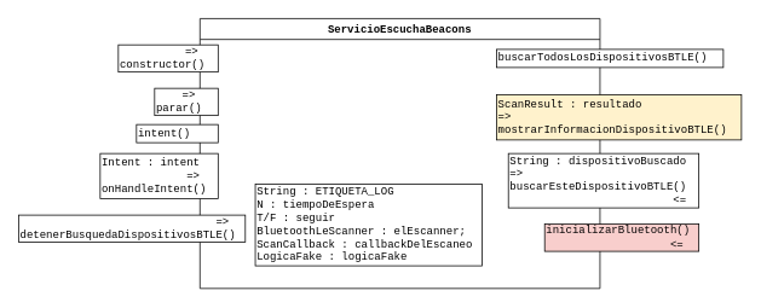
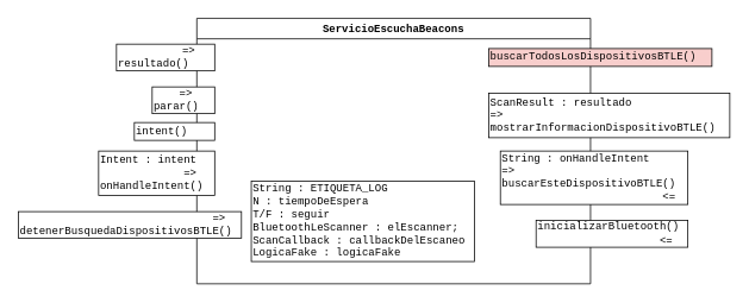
  <mxCell id="0" />
  <mxCell id="1" parent="0" />
  <mxCell id="2" value="ServicioEscuchaBeacons" style="swimlane;fontFamily=Courier New;" parent="1" vertex="1"><mxGeometry x="220" y="20" width="441" height="298" as="geometry" /></mxCell>
  <mxCell id="3" value="String : ETIQUETA_LOG&lt;br&gt;N : tiempoDeEspera&lt;br&gt;T/F : seguir&lt;br&gt;&lt;div&gt;BluetoothLeScanner : elEscanner;&lt;/div&gt;&lt;div&gt;ScanCallback : callbackDelEscaneo&lt;br&gt;&lt;/div&gt;&lt;div&gt;LogicaFake : logicaFake&lt;/div&gt;" style="rounded=0;whiteSpace=wrap;html=1;fontFamily=Courier New;align=left;" parent="2" vertex="1"><mxGeometry x="61" y="183" width="250" height="90" as="geometry" /></mxCell>
- <mxCell id="4" value="&lt;span style=&quot;white-space: pre&quot;&gt;&#09;&lt;/span&gt;&amp;nbsp; =&amp;gt;&lt;br&gt;constructor()" style="rounded=0;whiteSpace=wrap;html=1;fontFamily=Courier New;align=left;" parent="1" vertex="1"><mxGeometry x="130" y="49" width="110" height="30" as="geometry" /></mxCell>
+ <mxCell id="4" value="&lt;span style=&quot;white-space: pre&quot;&gt;&#09;&lt;/span&gt;&amp;nbsp; =&amp;gt;&lt;br&gt;resultado()" style="rounded=0;whiteSpace=wrap;html=1;fontFamily=Courier New;align=left;" parent="1" vertex="1"><mxGeometry x="130" y="49" width="110" height="30" as="geometry" /></mxCell>
  <mxCell id="5" value="intent()" style="rounded=0;whiteSpace=wrap;html=1;fontFamily=Courier New;align=left;" parent="1" vertex="1"><mxGeometry x="150" y="137" width="90" height="20" as="geometry" /></mxCell>
- <mxCell id="6" value="ScanResult : resultado&lt;br&gt;=&amp;gt;&lt;br&gt;mostrarInformacionDispositivoBTLE()" style="rounded=0;whiteSpace=wrap;html=1;fontFamily=Courier New;align=left;autosize=1;fillColor=#fff2cc;" parent="1" vertex="1"><mxGeometry x="547" y="104" width="270" height="50" as="geometry" /></mxCell>
- <mxCell id="7" value="String : dispositivoBuscado&lt;br&gt;=&amp;gt;&lt;br&gt;buscarEsteDispositivoBTLE()&lt;br&gt;&amp;nbsp;&amp;nbsp;&lt;span style=&quot;white-space: pre&quot;&gt;&#09;&lt;/span&gt;&lt;span style=&quot;white-space: pre&quot;&gt;&#09;&lt;/span&gt;&amp;nbsp; &amp;nbsp; &amp;nbsp; &amp;nbsp;&lt;span&gt;&amp;nbsp;&lt;/span&gt;&amp;nbsp;&amp;lt;=&lt;br&gt;" style="rounded=0;whiteSpace=wrap;html=1;fontFamily=Courier New;align=left;autosize=1;" parent="1" vertex="1"><mxGeometry x="560" y="169" width="210" height="60" as="geometry" /></mxCell>
+ <mxCell id="6" value="ScanResult : resultado&lt;br&gt;=&amp;gt;&lt;br&gt;mostrarInformacionDispositivoBTLE()" style="rounded=0;whiteSpace=wrap;html=1;fontFamily=Courier New;align=left;autosize=1;" parent="1" vertex="1"><mxGeometry x="547" y="104" width="270" height="50" as="geometry" /></mxCell>
+ <mxCell id="7" value="String : onHandleIntent&lt;br&gt;=&amp;gt;&lt;br&gt;buscarEsteDispositivoBTLE()&lt;br&gt;&amp;nbsp;&amp;nbsp;&lt;span style=&quot;white-space: pre&quot;&gt;&#09;&lt;/span&gt;&lt;span style=&quot;white-space: pre&quot;&gt;&#09;&lt;/span&gt;&amp;nbsp; &amp;nbsp; &amp;nbsp; &amp;nbsp;&lt;span&gt;&amp;nbsp;&lt;/span&gt;&amp;nbsp;&amp;lt;=&lt;br&gt;" style="rounded=0;whiteSpace=wrap;html=1;fontFamily=Courier New;align=left;autosize=1;" parent="1" vertex="1"><mxGeometry x="560" y="169" width="210" height="60" as="geometry" /></mxCell>
  <mxCell id="8" value="&lt;span style=&quot;white-space: pre&quot;&gt;&#09;&lt;/span&gt;&lt;span style=&quot;white-space: pre&quot;&gt;&#09;&lt;/span&gt;&lt;span style=&quot;white-space: pre&quot;&gt;&#09;&lt;/span&gt;&amp;nbsp; &amp;nbsp; &amp;nbsp; =&amp;gt;&lt;br&gt;detenerBusquedaDispositivosBTLE()" style="rounded=0;whiteSpace=wrap;html=1;fontFamily=Courier New;align=left;autosize=1;" parent="1" vertex="1"><mxGeometry x="20" y="237" width="250" height="30" as="geometry" /></mxCell>
- <mxCell id="9" value="buscarTodosLosDispositivosBTLE()" style="rounded=0;whiteSpace=wrap;html=1;fontFamily=Courier New;align=left;autosize=1;" parent="1" vertex="1"><mxGeometry x="547" y="54" width="250" height="20" as="geometry" /></mxCell>
+ <mxCell id="9" value="buscarTodosLosDispositivosBTLE()" style="rounded=0;whiteSpace=wrap;html=1;fontFamily=Courier New;align=left;autosize=1;fillColor=#f8cecc;" parent="1" vertex="1"><mxGeometry x="547" y="54" width="250" height="20" as="geometry" /></mxCell>
  <mxCell id="10" value="&amp;nbsp; &amp;nbsp; =&amp;gt;&lt;br&gt;parar()" style="rounded=0;whiteSpace=wrap;html=1;fontFamily=Courier New;align=left;" parent="1" vertex="1"><mxGeometry x="170" y="97" width="70" height="30" as="geometry" /></mxCell>
  <mxCell id="11" value="Intent : intent&lt;br&gt;&lt;span style=&quot;white-space: pre&quot;&gt;&#09;&lt;/span&gt;&amp;nbsp; &amp;nbsp; &amp;nbsp;=&amp;gt;&lt;br&gt;onHandleIntent()" style="rounded=0;whiteSpace=wrap;html=1;fontFamily=Courier New;align=left;" parent="1" vertex="1"><mxGeometry x="110" y="169" width="130" height="50" as="geometry" /></mxCell>
- <mxCell id="12" value="inicializarBluetooth()&lt;br&gt;&lt;span style=&quot;white-space: pre&quot;&gt;&#09;&lt;/span&gt;&lt;span style=&quot;white-space: pre&quot;&gt;&#09;&lt;/span&gt;&amp;nbsp; &amp;nbsp;&amp;lt;=" style="rounded=0;whiteSpace=wrap;html=1;fontFamily=Courier New;align=left;fillColor=#f8cecc;" vertex="1" parent="1"><mxGeometry x="600" y="247" width="170" height="30" as="geometry" /></mxCell>
+ <mxCell id="12" value="inicializarBluetooth()&lt;br&gt;&lt;span style=&quot;white-space: pre&quot;&gt;&#09;&lt;/span&gt;&lt;span style=&quot;white-space: pre&quot;&gt;&#09;&lt;/span&gt;&amp;nbsp; &amp;nbsp;&amp;lt;=" style="rounded=0;whiteSpace=wrap;html=1;fontFamily=Courier New;align=left;" vertex="1" parent="1"><mxGeometry x="600" y="247" width="170" height="30" as="geometry" /></mxCell>
